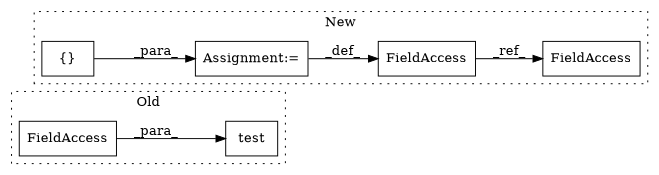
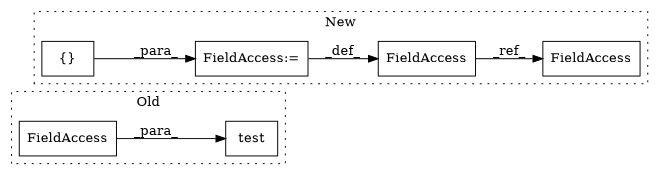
  digraph {
    rankdir=LR
    node [a=22 l=13 shape=box]
    n1 [a=32 l="5,1" label=test s="4415,4455"]
    n2 [l=12 label=FieldAccess s=4426]
    n3 [a=4 l="1,1" label="{}" s="4755,4823"]
-   n4 [a=7 l=1 label="Assignment:=" s=4860]
+   n4 [a=7 l=1 label="FieldAccess:=" s=4860]
    n5 [label=FieldAccess s=4841]
    n6 [label=FieldAccess s=4941]
    subgraph cluster_1 {
      label=Old
      style=dotted
      n1
      n2
    }
    subgraph cluster_2 {
      label=New
      style=dotted
      n3
      n4
      n5
      n6
    }
    n2 -> n1 [label=_para_]
    n3 -> n4 [label=_para_]
    n4 -> n5 [label=_def_]
    n5 -> n6 [label=_ref_]
  }
